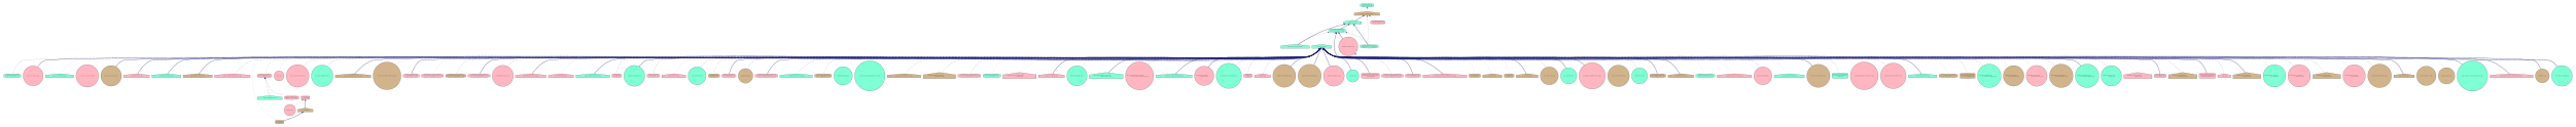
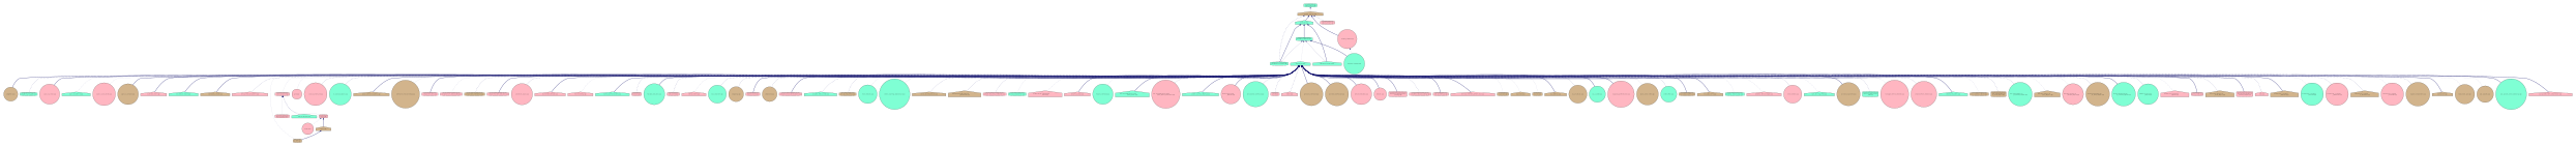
  digraph {
    fontname=Montserrat
    node [color=black fillcolor=lightpink fontname=Montserrat fontsize=10 shape=circle style=filled]
    edge [color=midnightblue dir=back fontname=Montserrat fontsize=10 labelfontname=Helvetica labelfontsize=10 style=bold]
    n1 [fillcolor=aquamarine fontcolor=black height=0.2 label="order_output.hpp" shape=cylinder width=0.4]
    n2 [fillcolor=tan height=0.2 label="output_stream.hpp" shape=house width=0.4]
    n3 [fillcolor=aquamarine height=0.2 label="ostream.hpp" shape=house width=0.4]
    n4 [fillcolor=aquamarine height=0.2 label="component_module.cpp" shape=cylinder width=0.4]
    n5 [height=0.2 label="output_stream.cpp" shape=cylinder width=0.4]
    n6 [fillcolor=aquamarine height=0.2 label="standard_streams.hpp" shape=cylinder width=0.4]
    n7 [fillcolor=aquamarine height=0.2 label="standard_streams.cpp" shape=house width=0.4]
    n8 [fillcolor=aquamarine height=0.2 label="iostreams.hpp" shape=house width=0.4]
    n9 [fillcolor=aquamarine height=0.2 label="network_storage.cpp" width=0.4]
    n10 [height=0.2 label="simple_profiler.hpp" width=0.4]
    n11 [fillcolor=tan height=0.2 label="allgather.cpp" width=0.4]
    n12 [fillcolor=aquamarine height=0.2 label="allgather_and_gate.cpp" shape=cylinder width=0.4]
    n13 [height=0.2 label="async_io_action.cpp" width=0.4]
    n14 [fillcolor=aquamarine height=0.2 label="async_io_external.cpp" shape=house width=0.4]
    n15 [height=0.2 label="async_io_low_level.cpp" width=0.4]
    n16 [fillcolor=tan height=0.2 label="async_io_simple.cpp" width=0.4]
    n17 [height=0.2 label="os_thread_num.cpp" shape=house width=0.4]
    n18 [fillcolor=aquamarine height=0.2 label="rnd_future_reduce.cpp" shape=house width=0.4]
    n19 [fillcolor=tan height=0.2 label="heartbeat_console.cpp" shape=house width=0.4]
    n20 [height=0.2 label="hello_world_component.cpp" shape=house width=0.4]
    n21 [fillcolor=tan height=0.2 label="jacobi.cpp" shape=cylinder width=0.4]
    n22 [height=0.2 label="stencil_iterator.hpp" shape=cylinder width=0.4]
    n23 [height=0.2 label="grid.cpp" width=0.4]
    n24 [height=0.2 label="access_counter_set.cpp" width=0.4]
    n25 [fillcolor=aquamarine height=0.2 label="1d_wave_equation.cpp" width=0.4]
    n26 [fillcolor=tan height=0.2 label="allow_unknown_options.cpp" shape=house width=0.4]
    n27 [fillcolor=tan height=0.2 label="command_line_handling.cpp" width=0.4]
    n28 [height=0.2 label="component_ctors.cpp" shape=cylinder width=0.4]
    n29 [height=0.2 label="component_in_executable.cpp" shape=cylinder width=0.4]
    n30 [fillcolor=tan height=0.2 label="component_inheritance.cpp" shape=cylinder width=0.4]
    n31 [height=0.2 label="component_with_executor.cpp" shape=cylinder width=0.4]
    n32 [height=0.2 label="customize_async.cpp" width=0.4]
    n33 [height=0.2 label="enumerate_threads.cpp" shape=house width=0.4]
    n34 [height=0.2 label="error_handling.cpp" shape=house width=0.4]
    n35 [fillcolor=aquamarine height=0.2 label="event_synchronization.cpp" shape=house width=0.4]
    n36 [height=0.2 label="fractals.cpp" shape=cylinder width=0.4]
    n37 [fillcolor=aquamarine height=0.2 label="fractals_executor.cpp" width=0.4]
    n38 [height=0.2 label="hello_world.cpp" shape=cylinder width=0.4]
    n39 [height=0.2 label="interval_timer.cpp" shape=house width=0.4]
    n40 [fillcolor=aquamarine height=0.2 label="local_channel.cpp" width=0.4]
-   n41 [fillcolor=tan height=0.2 label="pingpong.cpp" shape=cylinder width=0.4]
+   n41 [fillcolor=tan height=0.2 label="pingpong.cpp" width=0.4]
    n42 [height=0.2 label="shared_mutex.cpp" shape=cylinder width=0.4]
    n43 [fillcolor=tan height=0.2 label="sierpinski.cpp" width=0.4]
    n44 [height=0.2 label="simple_future_continuation.cpp" shape=cylinder width=0.4]
    n45 [fillcolor=aquamarine height=0.2 label="simplest_hello_world.cpp" shape=house width=0.4]
    n46 [fillcolor=tan height=0.2 label="sort_by_key_demo.cpp" shape=cylinder width=0.4]
    n47 [fillcolor=aquamarine height=0.2 label="timed_futures.cpp" width=0.4]
    n48 [fillcolor=aquamarine height=0.2 label="vector_counting_dotproduct.cpp" width=0.4]
    n49 [fillcolor=tan height=0.2 label="vector_zip_dotproduct.cpp" shape=house width=0.4]
    n50 [fillcolor=tan height=0.2 label="oversubscribing_resource\l_partitioner.cpp" shape=house width=0.4]
    n51 [height=0.2 label="simple_resource_partitioner.cpp" shape=cylinder width=0.4]
    n52 [fillcolor=aquamarine height=0.2 label="thread_aware_timer.cpp" shape=cylinder width=0.4]
    n53 [height=0.2 label="simple_central_tuplespace\l_client.cpp" shape=house width=0.4]
    n54 [height=0.2 label="foreach_scaling.cpp" shape=house width=0.4]
    n55 [fillcolor=aquamarine height=0.2 label="future_overhead.cpp" width=0.4]
    n56 [fillcolor=aquamarine height=0.2 label="hpx_heterogeneous_timed\l_task_spawn.cpp" shape=house width=0.4]
    n57 [height=0.2 label="hpx_homogeneous_timed\l_task_spawn_executors.cpp" width=0.4]
    n58 [fillcolor=aquamarine height=0.2 label="parent_vs_child_stealing.cpp" shape=house width=0.4]
    n59 [height=0.2 label="partitioned_vector\l_foreach.cpp" width=0.4]
    n60 [fillcolor=aquamarine height=0.2 label="serialization_overhead.cpp" width=0.4]
    n61 [height=0.2 label="sizeof.cpp" shape=cylinder width=0.4]
    n62 [height=0.2 label="skynet.cpp" shape=house width=0.4]
    n63 [fillcolor=tan height=0.2 label="spinlock_overhead1.cpp" width=0.4]
    n64 [fillcolor=tan height=0.2 label="spinlock_overhead2.cpp" width=0.4]
    n65 [height=0.2 label="stencil3_iterators.cpp" width=0.4]
-   n66 [fillcolor=aquamarine height=0.2 label="stream.cpp" width=0.4]
+   n66 [height=0.2 label="stream.cpp" width=0.4]
    n67 [height=0.2 label="transform_reduce_binary\l_scaling.cpp" shape=cylinder width=0.4]
    n68 [height=0.2 label="transform_reduce_scaling.cpp" shape=cylinder width=0.4]
    n69 [height=0.2 label="wait_all_timings.cpp" shape=cylinder width=0.4]
    n70 [height=0.2 label="minmax_element_performance.cpp" shape=house width=0.4]
    n71 [fillcolor=tan height=0.2 label="osu_bcast.cpp" shape=cylinder width=0.4]
    n72 [fillcolor=tan height=0.2 label="osu_bibw.cpp" shape=house width=0.4]
    n73 [fillcolor=tan height=0.2 label="osu_bw.cpp" shape=cylinder width=0.4]
    n74 [fillcolor=tan height=0.2 label="osu_latency.cpp" shape=house width=0.4]
    n75 [fillcolor=tan height=0.2 label="osu_multi_lat.cpp" width=0.4]
    n76 [fillcolor=aquamarine height=0.2 label="osu_scatter.cpp" width=0.4]
    n77 [height=0.2 label="pingpong_performance.cpp" width=0.4]
    n78 [fillcolor=tan height=0.2 label="plain_action_1330.cpp" width=0.4]
    n79 [fillcolor=aquamarine height=0.2 label="client_1950.cpp" width=0.4]
    n80 [fillcolor=tan height=0.2 label="lost_output_2236.cpp" shape=cylinder width=0.4]
    n81 [fillcolor=tan height=0.2 label="no_output_1173.cpp" shape=house width=0.4]
    n82 [fillcolor=aquamarine height=0.2 label="dataflow_future_swap.cpp" shape=cylinder width=0.4]
    n83 [height=0.2 label="dataflow_future_swap2.cpp" shape=house width=0.4]
    n84 [height=0.2 label="promise_1620.cpp" width=0.4]
    n85 [fillcolor=aquamarine height=0.2 label="wait_all_hang_1946.cpp" shape=house width=0.4]
    n86 [fillcolor=tan height=0.2 label="function_argument.cpp" width=0.4]
    n87 [fillcolor=aquamarine height=0.2 label="function_serialization\l_728.cpp" shape=cylinder width=0.4]
    n88 [height=0.2 label="managed_refcnt_checker.cpp" width=0.4]
    n89 [height=0.2 label="simple_refcnt_checker.cpp" width=0.4]
    n90 [fillcolor=aquamarine height=0.2 label="credit_exhaustion.cpp" shape=house width=0.4]
    n91 [fillcolor=tan height=0.2 label="local_address_rebind.cpp" shape=cylinder width=0.4]
    n92 [fillcolor=tan height=0.2 label="local_embedded_ref\l_to_local_object.cpp" shape=cylinder width=0.4]
    n93 [fillcolor=aquamarine height=0.2 label="local_embedded_ref\l_to_remote_object.cpp" width=0.4]
-   n94 [fillcolor=tan height=0.2 label="refcnted_symbol_to\l_local_object.cpp" width=0.4]
+   n94 [fillcolor=tan height=0.2 label="refcnted_symbol_to\l_local_object.cpp" shape=house width=0.4]
    n95 [height=0.2 label="refcnted_symbol_to\l_remote_object.cpp" width=0.4]
    n96 [fillcolor=tan height=0.2 label="remote_embedded_ref\l_to_local_object.cpp" width=0.4]
    n97 [fillcolor=aquamarine height=0.2 label="remote_embedded_ref\l_to_remote_object.cpp" width=0.4]
    n98 [fillcolor=aquamarine height=0.2 label="scoped_ref_to_local\l_object.cpp" width=0.4]
    n99 [height=0.2 label="scoped_ref_to_remote\l_object.cpp" shape=house width=0.4]
    n100 [height=0.2 label="split_credit.cpp" shape=cylinder width=0.4]
    n101 [fillcolor=tan height=0.2 label="uncounted_symbol_to\l_local_object.cpp" shape=house width=0.4]
    n102 [height=0.2 label="uncounted_symbol_to\l_remote_object.cpp" shape=cylinder width=0.4]
    n103 [height=0.2 label="test.cpp" shape=house width=0.4]
    n104 [fillcolor=tan height=0.2 label="inheritance_2_classes\l_abstract.cpp" shape=house width=0.4]
    n105 [fillcolor=aquamarine height=0.2 label="inheritance_2_classes\l_concrete.cpp" width=0.4]
    n106 [height=0.2 label="inheritance_3_classes\l_1_abstract.cpp" width=0.4]
    n107 [fillcolor=tan height=0.2 label="inheritance_3_classes\l_2_abstract.cpp" shape=house width=0.4]
    n108 [height=0.2 label="inheritance_3_classes\l_concrete.cpp" width=0.4]
    n109 [fillcolor=tan height=0.2 label="migrate_component.cpp" width=0.4]
    n110 [fillcolor=tan height=0.2 label="task_block.cpp" shape=house width=0.4]
    n111 [fillcolor=tan height=0.2 label="task_block_par.cpp" width=0.4]
    n112 [fillcolor=tan height=0.2 label="put_parcels.cpp" width=0.4]
    n113 [fillcolor=aquamarine height=0.2 label="put_parcels_with_coalescing.cpp" width=0.4]
    n114 [height=0.2 label="put_parcels_with_compression.cpp" shape=house width=0.4]
    n115 [height=0.2 label="solver.hpp" shape=cylinder width=0.4]
    n116 [fillcolor=aquamarine height=0.2 label="stencil_iterator.cpp" shape=house width=0.4]
    n117 [height=0.2 label="stencil_iterator.cpp" shape=cylinder width=0.4]
    n118 [fillcolor=tan height=0.2 label="solver.hpp" shape=house width=0.4]
    n119 [height=0.2 label="solver.cpp" width=0.4]
    n1 -> n2 [style=dashed]
    n2 -> n3
    n2 -> n4 [style=dashed]
    n2 -> n5 [style=dashed]
    n3 -> n4
    n3 -> n6
    n3 -> n7
    n6 -> n4 [style=dashed]
    n6 -> n7 [style=dashed]
    n6 -> n8 [style=dotted]
    n6 -> n9
-   n6 -> n10
+   n2 -> n10
    n8 -> n11
    n8 -> n12 [style=dashed]
    n8 -> n13
    n8 -> n14 [style=dotted]
    n8 -> n15 [style=dotted]
    n8 -> n16
    n8 -> n17
    n8 -> n18
    n8 -> n19
    n8 -> n20 [style=dashed]
    n8 -> n21 [style=dotted]
    n8 -> n22 [style=dotted]
    n8 -> n23 [style=dotted]
    n8 -> n24 [style=dashed]
    n8 -> n25 [style=dashed]
    n8 -> n26
    n8 -> n27 [style=dotted]
    n8 -> n28
    n8 -> n29 [style=dotted]
    n8 -> n30 [style=dashed]
    n8 -> n31
    n8 -> n32 [style=dashed]
    n8 -> n33
    n8 -> n34 [style=dotted]
    n8 -> n35
    n8 -> n36 [style=dashed]
    n8 -> n37
    n8 -> n38 [style=dashed]
    n8 -> n39 [style=dotted]
    n8 -> n40 [style=dashed]
    n8 -> n41 [style=dashed]
    n8 -> n42
    n8 -> n43 [style=dashed]
    n8 -> n44
    n8 -> n45 [style=dashed]
    n8 -> n46 [style=dashed]
    n8 -> n47 [style=dotted]
    n8 -> n48 [style=dotted]
    n8 -> n49 [style=dashed]
    n8 -> n50 [style=dashed]
    n8 -> n51 [style=dashed]
    n8 -> n52 [style=dotted]
    n8 -> n53 [style=dotted]
    n8 -> n54
    n8 -> n55 [style=dotted]
    n8 -> n56
    n8 -> n57 [style=dashed]
    n8 -> n58
    n8 -> n59
    n8 -> n60 [style=dashed]
    n8 -> n61 [style=dashed]
    n8 -> n62 [style=dashed]
    n8 -> n63
    n8 -> n64
    n8 -> n65
    n8 -> n66
    n8 -> n67
    n8 -> n68 [style=dashed]
    n8 -> n69
    n8 -> n70
    n8 -> n71 [style=dotted]
    n8 -> n72 [style=dotted]
    n8 -> n73 [style=dotted]
    n8 -> n74
    n8 -> n75 [style=dashed]
    n8 -> n76
    n8 -> n77
    n8 -> n78 [style=dotted]
    n8 -> n79 [style=dashed]
    n8 -> n80
    n8 -> n81
    n8 -> n82 [style=dotted]
    n8 -> n83 [style=dotted]
    n8 -> n84 [style=dashed]
    n8 -> n85 [style=dotted]
    n8 -> n86
    n8 -> n87 [style=dashed]
    n8 -> n88 [style=dotted]
    n8 -> n89 [style=dashed]
    n8 -> n90
    n8 -> n91 [style=dotted]
    n8 -> n92 [style=dashed]
    n8 -> n93 [style=dashed]
    n8 -> n94 [style=dotted]
    n8 -> n95 [style=dotted]
    n8 -> n96 [style=dashed]
    n8 -> n97
    n8 -> n98 [style=dashed]
    n8 -> n99 [style=dotted]
    n8 -> n100
    n8 -> n101 [style=dashed]
    n8 -> n102
    n8 -> n103 [style=dashed]
    n8 -> n104
    n8 -> n105 [style=dotted]
    n8 -> n106 [style=dashed]
    n8 -> n107 [style=dashed]
    n8 -> n108 [style=dotted]
    n8 -> n109 [style=dashed]
    n8 -> n110
    n8 -> n111 [style=dotted]
    n8 -> n112 [style=dotted]
    n8 -> n113
    n8 -> n114
    n10 -> n9 [style=dotted]
    n22 -> n115 [style=dotted]
    n22 -> n116 [style=dashed]
    n22 -> n117 [style=dotted]
    n115 -> n118
    n115 -> n119 [style=dotted]
    n118 -> n21
  }
